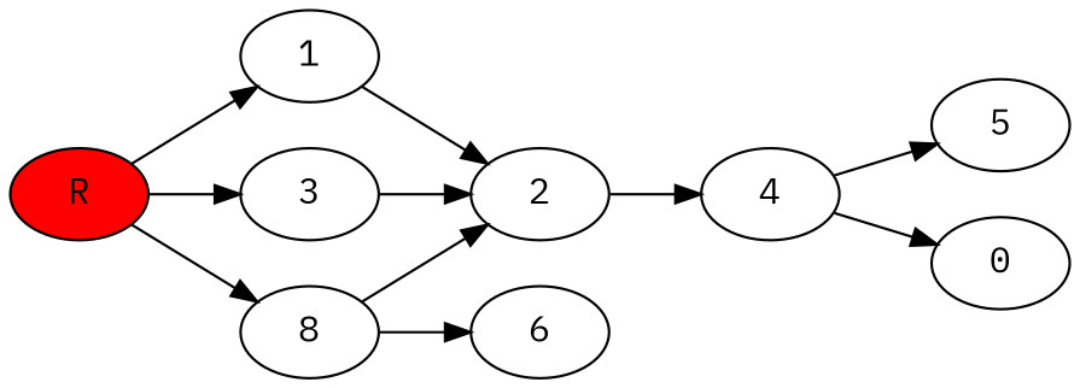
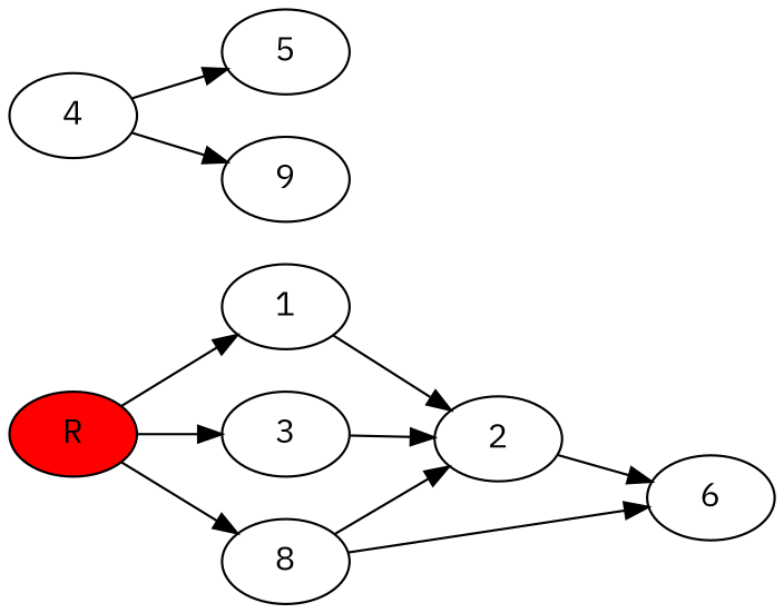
  digraph {
    fontname="IBM Plex Mono"
    rankdir=LR
    node [fontname="IBM Plex Mono"]
    edge [fontname="IBM Plex Mono"]
    1
    2
    4
    5
-   9 [label=0]
+   9
    3
    8
    6
    R [fillcolor="#ff0000" style=filled]
    1 -> 2
-   2 -> 4
+   2 -> 6
    4 -> 5
    4 -> 9
    3 -> 2
    8 -> 2
    8 -> 6
    R -> 1
    R -> 3
    R -> 8
  }
